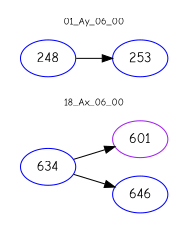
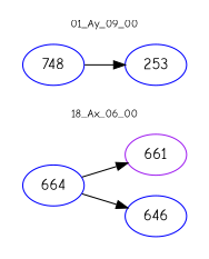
  digraph {
    fontname="Comic Neue"
    rankdir=LR
    node [color=blue fontname="Comic Neue"]
    edge [color=black fontname="Comic Neue"]
-   n1 [label=634]
+   n1 [label=664]
    n2 [label=646]
-   n3 [color=purple label=601]
-   n4 [label=248]
+   n3 [color=purple label=661]
+   n4 [label=748]
    n5 [label=253]
    subgraph cluster_1 {
      color=white
      fontsize=10
      label="18_Ax_06_00"
      n1
      n2
      n3
    }
    subgraph cluster_2 {
      color=white
      fontsize=10
-     label="01_Ay_06_00"
+     label="01_Ay_09_00"
      n4
      n5
    }
    n1 -> n2
    n1 -> n3
    n4 -> n5
  }
